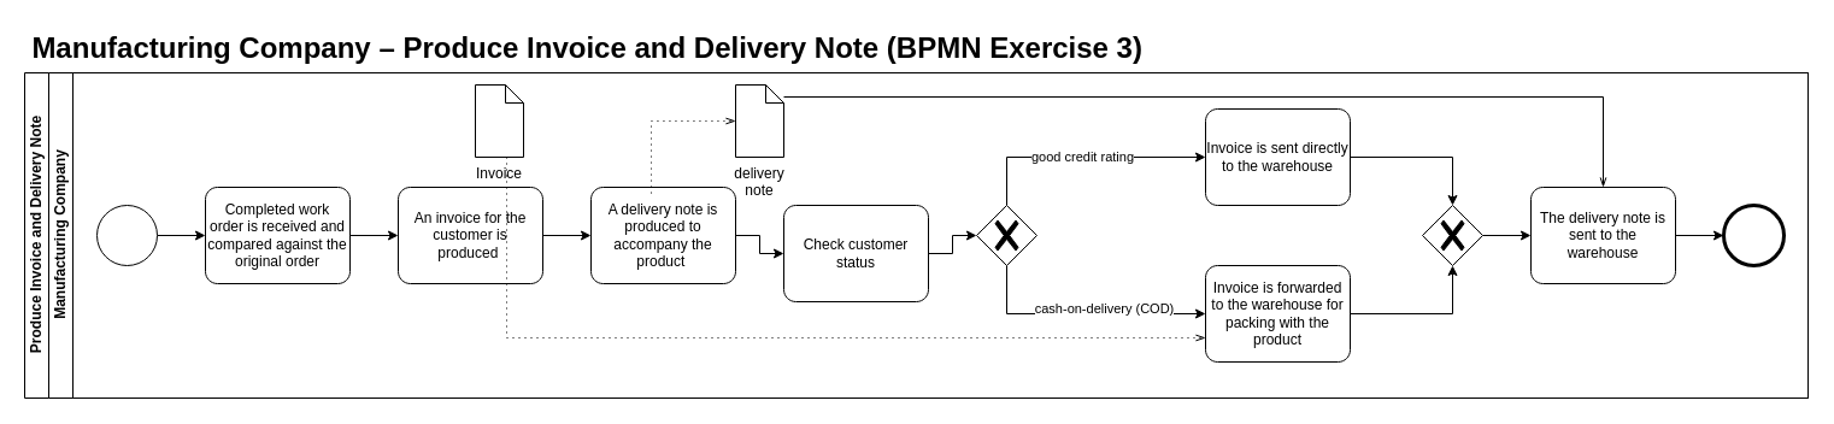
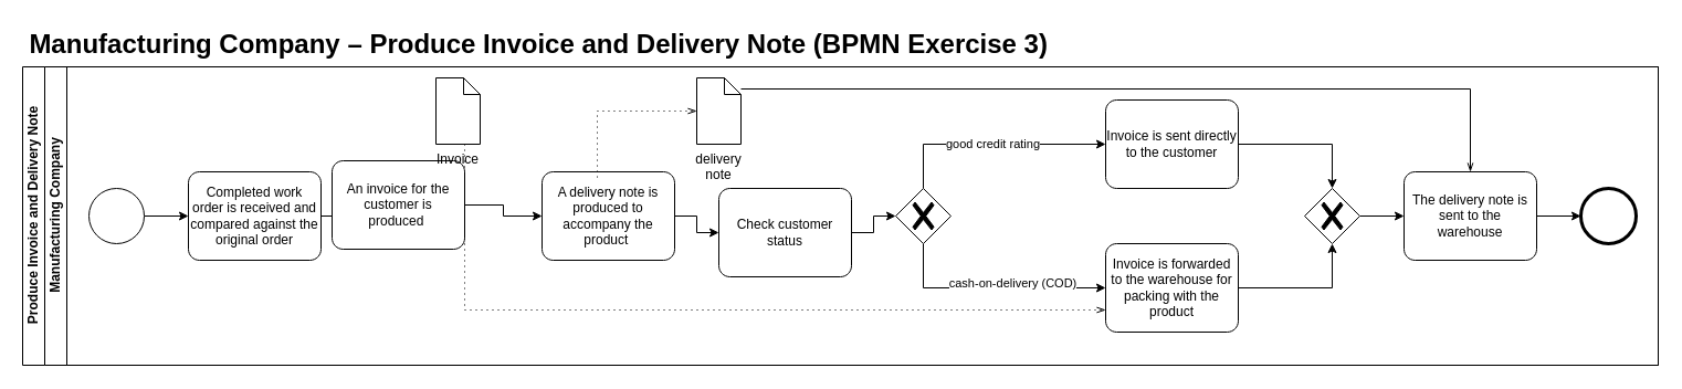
  <mxCell id="0" />
  <mxCell id="1" parent="0" />
  <mxCell id="2" value="Manufacturing Company – Produce Invoice and Delivery Note (BPMN Exercise 3)&amp;nbsp;" style="text;strokeColor=none;fillColor=none;html=1;fontSize=24;fontStyle=1;verticalAlign=middle;align=center;" vertex="1" parent="1"><mxGeometry x="440" y="20" width="100" height="40" as="geometry" /></mxCell>
  <mxCell id="3" value="Produce Invoice and Delivery Note" style="swimlane;html=1;childLayout=stackLayout;resizeParent=1;resizeParentMax=0;horizontal=0;startSize=20;horizontalStack=0;" vertex="1" parent="1"><mxGeometry x="20" y="60" width="1480" height="270" as="geometry" /></mxCell>
  <mxCell id="4" value="Manufacturing Company" style="swimlane;html=1;startSize=20;horizontal=0;" vertex="1" parent="3"><mxGeometry x="20" width="1460" height="270" as="geometry" /></mxCell>
  <mxCell id="5" value="" style="edgeStyle=orthogonalEdgeStyle;rounded=0;orthogonalLoop=1;jettySize=auto;html=1;" edge="1" parent="4" source="6" target="9"><mxGeometry relative="1" as="geometry" /></mxCell>
  <mxCell id="6" value="Completed work order is received and compared against the original order" style="points=[[0.25,0,0],[0.5,0,0],[0.75,0,0],[1,0.25,0],[1,0.5,0],[1,0.75,0],[0.75,1,0],[0.5,1,0],[0.25,1,0],[0,0.75,0],[0,0.5,0],[0,0.25,0]];shape=mxgraph.bpmn.task;whiteSpace=wrap;rectStyle=rounded;size=10;taskMarker=abstract;" vertex="1" parent="4"><mxGeometry x="130" y="95" width="120" height="80" as="geometry" /></mxCell>
  <mxCell id="7" style="edgeStyle=orthogonalEdgeStyle;rounded=0;orthogonalLoop=1;jettySize=auto;html=1;" edge="1" parent="4" source="8" target="6"><mxGeometry relative="1" as="geometry" /></mxCell>
  <mxCell id="8" value="" style="points=[[0.145,0.145,0],[0.5,0,0],[0.855,0.145,0],[1,0.5,0],[0.855,0.855,0],[0.5,1,0],[0.145,0.855,0],[0,0.5,0]];shape=mxgraph.bpmn.event;html=1;verticalLabelPosition=bottom;labelBackgroundColor=#ffffff;verticalAlign=top;align=center;perimeter=ellipsePerimeter;outlineConnect=0;aspect=fixed;outline=standard;symbol=general;" vertex="1" parent="4"><mxGeometry x="40" y="110" width="50" height="50" as="geometry" /></mxCell>
- <mxCell id="9" value="An invoice for the customer is produced " style="points=[[0.25,0,0],[0.5,0,0],[0.75,0,0],[1,0.25,0],[1,0.5,0],[1,0.75,0],[0.75,1,0],[0.5,1,0],[0.25,1,0],[0,0.75,0],[0,0.5,0],[0,0.25,0]];shape=mxgraph.bpmn.task;whiteSpace=wrap;rectStyle=rounded;size=10;taskMarker=abstract;" vertex="1" parent="4"><mxGeometry x="290" y="95" width="120" height="80" as="geometry" /></mxCell>
+ <mxCell id="9" value="An invoice for the customer is produced " style="points=[[0.25,0,0],[0.5,0,0],[0.75,0,0],[1,0.25,0],[1,0.5,0],[1,0.75,0],[0.75,1,0],[0.5,1,0],[0.25,1,0],[0,0.75,0],[0,0.5,0],[0,0.25,0]];shape=mxgraph.bpmn.task;whiteSpace=wrap;rectStyle=rounded;size=10;taskMarker=abstract;" vertex="1" parent="4"><mxGeometry x="260" y="85" width="120" height="80" as="geometry" /></mxCell>
  <mxCell id="10" value="" style="points=[[0.25,0.25,0],[0.5,0,0],[0.75,0.25,0],[1,0.5,0],[0.75,0.75,0],[0.5,1,0],[0.25,0.75,0],[0,0.5,0]];shape=mxgraph.bpmn.gateway2;html=1;verticalLabelPosition=bottom;labelBackgroundColor=#ffffff;verticalAlign=top;align=center;perimeter=rhombusPerimeter;outlineConnect=0;outline=none;symbol=none;gwType=exclusive;" vertex="1" parent="4"><mxGeometry x="770" y="110" width="50" height="50" as="geometry" /></mxCell>
- <mxCell id="11" value="Invoice is sent directly to the warehouse" style="points=[[0.25,0,0],[0.5,0,0],[0.75,0,0],[1,0.25,0],[1,0.5,0],[1,0.75,0],[0.75,1,0],[0.5,1,0],[0.25,1,0],[0,0.75,0],[0,0.5,0],[0,0.25,0]];shape=mxgraph.bpmn.task;whiteSpace=wrap;rectStyle=rounded;size=10;taskMarker=abstract;" vertex="1" parent="4"><mxGeometry x="960" y="30" width="120" height="80" as="geometry" /></mxCell>
+ <mxCell id="11" value="Invoice is sent directly to the customer" style="points=[[0.25,0,0],[0.5,0,0],[0.75,0,0],[1,0.25,0],[1,0.5,0],[1,0.75,0],[0.75,1,0],[0.5,1,0],[0.25,1,0],[0,0.75,0],[0,0.5,0],[0,0.25,0]];shape=mxgraph.bpmn.task;whiteSpace=wrap;rectStyle=rounded;size=10;taskMarker=abstract;" vertex="1" parent="4"><mxGeometry x="960" y="30" width="120" height="80" as="geometry" /></mxCell>
  <mxCell id="12" value="good credit rating" style="edgeStyle=orthogonalEdgeStyle;rounded=0;orthogonalLoop=1;jettySize=auto;html=1;" edge="1" parent="4" source="10" target="11"><mxGeometry relative="1" as="geometry"><Array as="points"><mxPoint x="795" y="70" /></Array></mxGeometry></mxCell>
  <mxCell id="13" style="edgeStyle=orthogonalEdgeStyle;rounded=0;orthogonalLoop=1;jettySize=auto;html=1;" edge="1" parent="4" source="14" target="16"><mxGeometry relative="1" as="geometry" /></mxCell>
  <mxCell id="14" value="" style="points=[[0.25,0.25,0],[0.5,0,0],[0.75,0.25,0],[1,0.5,0],[0.75,0.75,0],[0.5,1,0],[0.25,0.75,0],[0,0.5,0]];shape=mxgraph.bpmn.gateway2;html=1;verticalLabelPosition=bottom;labelBackgroundColor=#ffffff;verticalAlign=top;align=center;perimeter=rhombusPerimeter;outlineConnect=0;outline=none;symbol=none;gwType=exclusive;" vertex="1" parent="4"><mxGeometry x="1140" y="110" width="50" height="50" as="geometry" /></mxCell>
  <mxCell id="15" style="edgeStyle=orthogonalEdgeStyle;rounded=0;orthogonalLoop=1;jettySize=auto;html=1;" edge="1" parent="4" source="11" target="14"><mxGeometry relative="1" as="geometry"><Array as="points"><mxPoint x="1165" y="70" /></Array></mxGeometry></mxCell>
  <mxCell id="16" value="The delivery note is sent to the warehouse" style="points=[[0.25,0,0],[0.5,0,0],[0.75,0,0],[1,0.25,0],[1,0.5,0],[1,0.75,0],[0.75,1,0],[0.5,1,0],[0.25,1,0],[0,0.75,0],[0,0.5,0],[0,0.25,0]];shape=mxgraph.bpmn.task;whiteSpace=wrap;rectStyle=rounded;size=10;taskMarker=abstract;" vertex="1" parent="4"><mxGeometry x="1230" y="95" width="120" height="80" as="geometry" /></mxCell>
  <mxCell id="17" value="Invoice" style="shape=mxgraph.bpmn.data;labelPosition=center;verticalLabelPosition=bottom;align=center;verticalAlign=top;whiteSpace=wrap;size=15;html=1;" vertex="1" parent="4"><mxGeometry x="354" y="10" width="40" height="60" as="geometry" /></mxCell>
- <mxCell id="18" value="delivery note" style="shape=mxgraph.bpmn.data;labelPosition=center;verticalLabelPosition=bottom;align=center;verticalAlign=top;whiteSpace=wrap;size=15;html=1;" vertex="1" parent="4"><mxGeometry x="570" y="10" width="40" height="60" as="geometry" /></mxCell>
+ <mxCell id="18" value="delivery note" style="shape=mxgraph.bpmn.data;labelPosition=center;verticalLabelPosition=bottom;align=center;verticalAlign=top;whiteSpace=wrap;size=15;html=1;" vertex="1" parent="4"><mxGeometry x="590" y="10" width="40" height="60" as="geometry" /></mxCell>
  <mxCell id="19" value="" style="edgeStyle=elbowEdgeStyle;fontSize=12;html=1;endFill=0;startFill=0;endSize=6;startSize=6;dashed=0;dashPattern=1 4;endArrow=openThin;startArrow=none;rounded=0;" edge="1" parent="4" source="18" target="16"><mxGeometry width="160" relative="1" as="geometry"><mxPoint x="630" y="40" as="sourcePoint" /><mxPoint x="760" y="40" as="targetPoint" /><Array as="points"><mxPoint x="1290" y="20" /></Array></mxGeometry></mxCell>
  <mxCell id="20" style="edgeStyle=orthogonalEdgeStyle;rounded=0;orthogonalLoop=1;jettySize=auto;html=1;" edge="1" parent="1" source="21" target="26"><mxGeometry relative="1" as="geometry" /></mxCell>
  <mxCell id="21" value="A delivery note is produced to accompany the product " style="points=[[0.25,0,0],[0.5,0,0],[0.75,0,0],[1,0.25,0],[1,0.5,0],[1,0.75,0],[0.75,1,0],[0.5,1,0],[0.25,1,0],[0,0.75,0],[0,0.5,0],[0,0.25,0]];shape=mxgraph.bpmn.task;whiteSpace=wrap;rectStyle=rounded;size=10;taskMarker=abstract;" vertex="1" parent="1"><mxGeometry x="490" y="155" width="120" height="80" as="geometry" /></mxCell>
  <mxCell id="22" value="" style="edgeStyle=orthogonalEdgeStyle;rounded=0;orthogonalLoop=1;jettySize=auto;html=1;" edge="1" parent="1" source="9" target="21"><mxGeometry relative="1" as="geometry" /></mxCell>
  <mxCell id="23" style="edgeStyle=orthogonalEdgeStyle;rounded=0;orthogonalLoop=1;jettySize=auto;html=1;entryX=0;entryY=0.5;entryDx=0;entryDy=0;entryPerimeter=0;" edge="1" parent="1" source="10" target="28"><mxGeometry relative="1" as="geometry"><Array as="points"><mxPoint x="835" y="260" /></Array></mxGeometry></mxCell>
  <mxCell id="24" value="cash-on-delivery (COD)" style="edgeLabel;html=1;align=center;verticalAlign=middle;resizable=0;points=[];" vertex="1" connectable="0" parent="23"><mxGeometry x="0.177" y="5" relative="1" as="geometry"><mxPoint x="-1" as="offset" /></mxGeometry></mxCell>
  <mxCell id="25" style="edgeStyle=orthogonalEdgeStyle;rounded=0;orthogonalLoop=1;jettySize=auto;html=1;" edge="1" parent="1" source="26" target="10"><mxGeometry relative="1" as="geometry" /></mxCell>
  <mxCell id="26" value="Check customer status" style="points=[[0.25,0,0],[0.5,0,0],[0.75,0,0],[1,0.25,0],[1,0.5,0],[1,0.75,0],[0.75,1,0],[0.5,1,0],[0.25,1,0],[0,0.75,0],[0,0.5,0],[0,0.25,0]];shape=mxgraph.bpmn.task;whiteSpace=wrap;rectStyle=rounded;size=10;taskMarker=abstract;" vertex="1" parent="1"><mxGeometry x="650" y="170" width="120" height="80" as="geometry" /></mxCell>
  <mxCell id="27" style="edgeStyle=orthogonalEdgeStyle;rounded=0;orthogonalLoop=1;jettySize=auto;html=1;entryX=0.5;entryY=1;entryDx=0;entryDy=0;entryPerimeter=0;" edge="1" parent="1" source="28" target="14"><mxGeometry relative="1" as="geometry"><Array as="points"><mxPoint x="1205" y="260" /></Array></mxGeometry></mxCell>
  <mxCell id="28" value="Invoice is forwarded to the warehouse for &#10;packing with the product" style="points=[[0.25,0,0],[0.5,0,0],[0.75,0,0],[1,0.25,0],[1,0.5,0],[1,0.75,0],[0.75,1,0],[0.5,1,0],[0.25,1,0],[0,0.75,0],[0,0.5,0],[0,0.25,0]];shape=mxgraph.bpmn.task;whiteSpace=wrap;rectStyle=rounded;size=10;taskMarker=abstract;" vertex="1" parent="1"><mxGeometry x="1000" y="220" width="120" height="80" as="geometry" /></mxCell>
  <mxCell id="29" value="" style="points=[[0.145,0.145,0],[0.5,0,0],[0.855,0.145,0],[1,0.5,0],[0.855,0.855,0],[0.5,1,0],[0.145,0.855,0],[0,0.5,0]];shape=mxgraph.bpmn.event;html=1;verticalLabelPosition=bottom;labelBackgroundColor=#ffffff;verticalAlign=top;align=center;perimeter=ellipsePerimeter;outlineConnect=0;aspect=fixed;outline=end;symbol=terminate2;" vertex="1" parent="1"><mxGeometry x="1430" y="170" width="50" height="50" as="geometry" /></mxCell>
  <mxCell id="30" style="edgeStyle=orthogonalEdgeStyle;rounded=0;orthogonalLoop=1;jettySize=auto;html=1;" edge="1" parent="1" source="16" target="29"><mxGeometry relative="1" as="geometry" /></mxCell>
  <mxCell id="31" value="" style="edgeStyle=elbowEdgeStyle;fontSize=12;html=1;endFill=0;startFill=0;endSize=6;startSize=6;dashed=1;dashPattern=1 4;endArrow=openThin;startArrow=none;rounded=0;exitX=0.417;exitY=0.063;exitDx=0;exitDy=0;exitPerimeter=0;" edge="1" parent="1" source="21" target="18"><mxGeometry width="160" relative="1" as="geometry"><mxPoint x="460" y="100" as="sourcePoint" /><mxPoint x="620" y="100" as="targetPoint" /><Array as="points"><mxPoint x="540" y="100" /></Array></mxGeometry></mxCell>
  <mxCell id="32" value="" style="edgeStyle=elbowEdgeStyle;fontSize=12;html=1;endFill=0;startFill=0;endSize=6;startSize=6;dashed=1;dashPattern=1 4;endArrow=openThin;startArrow=none;rounded=0;entryX=0;entryY=0.75;entryDx=0;entryDy=0;entryPerimeter=0;" edge="1" parent="1" source="17" target="28"><mxGeometry width="160" relative="1" as="geometry"><mxPoint x="440" y="110" as="sourcePoint" /><mxPoint x="600" y="110" as="targetPoint" /><Array as="points"><mxPoint x="420" y="290" /></Array></mxGeometry></mxCell>
